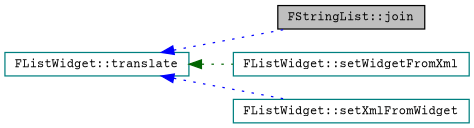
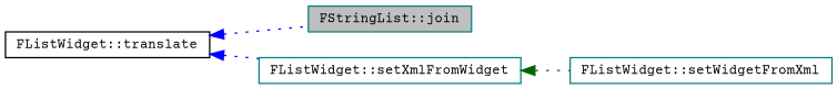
  digraph {
    fontname="Courier Prime"
    rankdir=LR
    node [color=black fillcolor=white fontname="Courier Prime" fontsize=10 shape=record style=filled]
    edge [color=blue dir=back fontname="Courier Prime" fontsize=10 labelfontname=Helvetica labelfontsize=10 style=dotted]
-   n1 [fillcolor=grey75 fontcolor=black height=0.2 label="FStringList::join" width=0.4]
-   n2 [color=teal height=0.2 label="FListWidget::translate" width=0.4]
+   n1 [color=teal fillcolor=grey75 fontcolor=black height=0.2 label="FStringList::join" width=0.4]
+   n2 [height=0.2 label="FListWidget::translate" width=0.4]
    n3 [color=teal height=0.2 label="FListWidget::setWidgetFromXml" width=0.4]
    n4 [color=teal height=0.2 label="FListWidget::setXmlFromWidget" width=0.4]
    n2 -> n1
-   n2 -> n3 [color=darkgreen]
+   n4 -> n3 [color=darkgreen]
    n2 -> n4
  }
